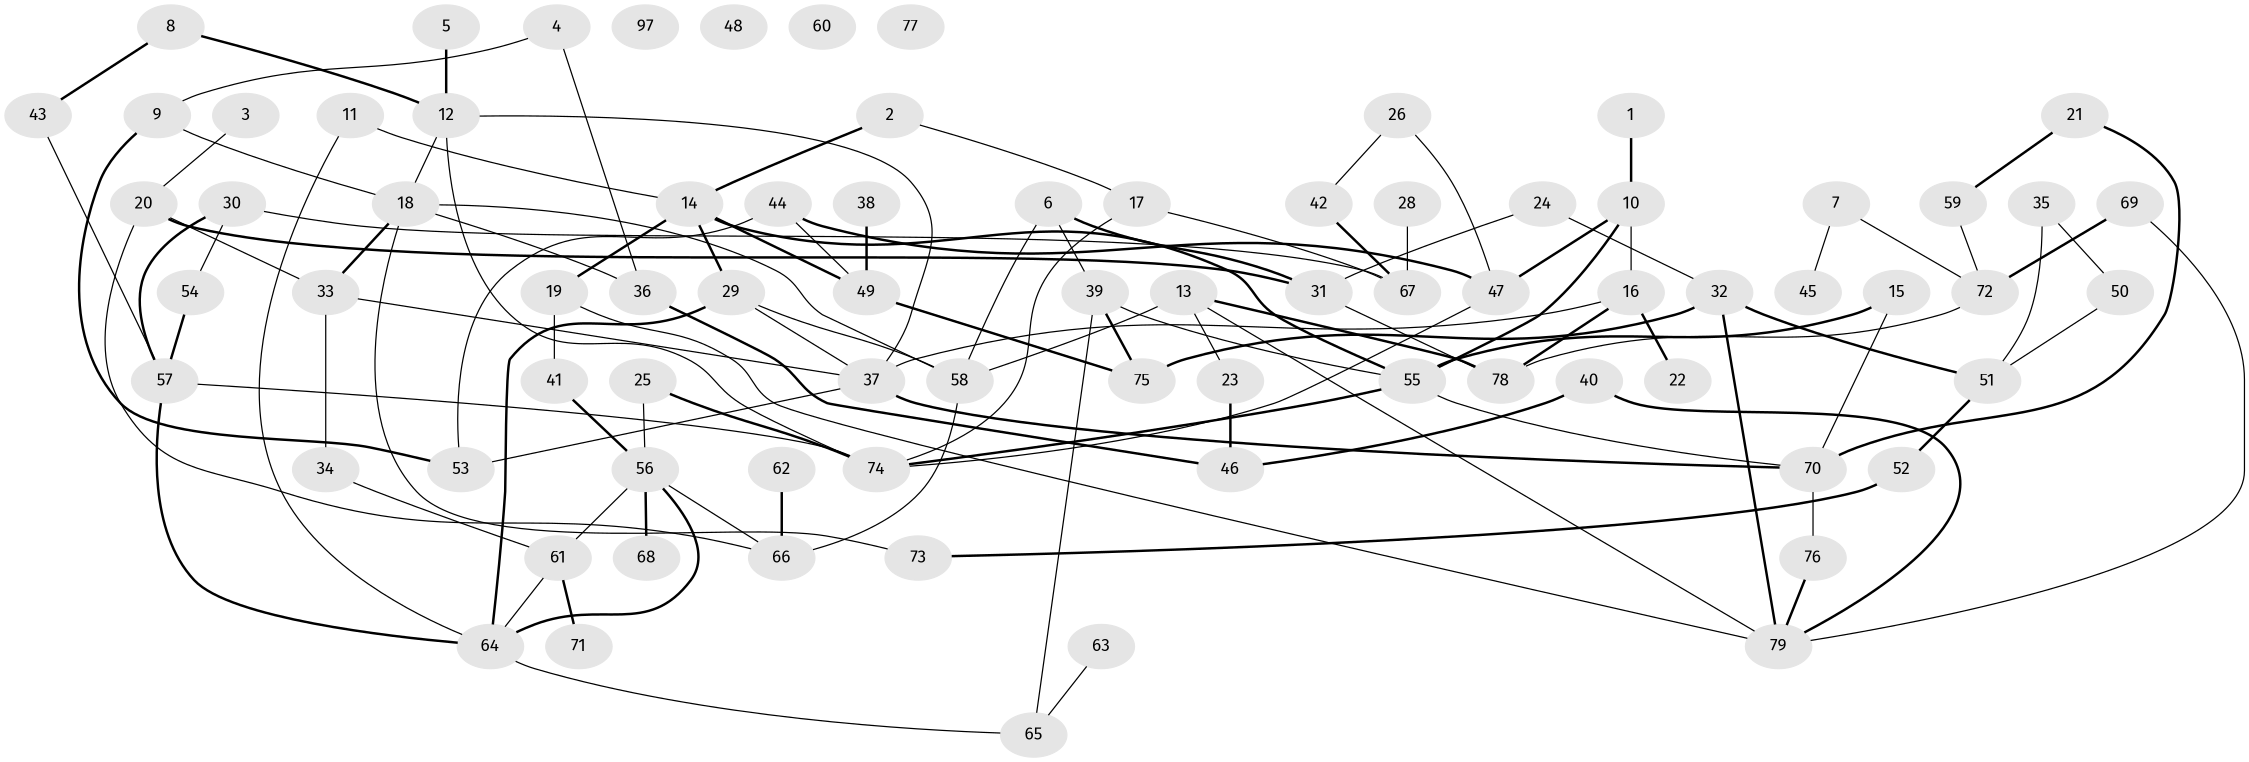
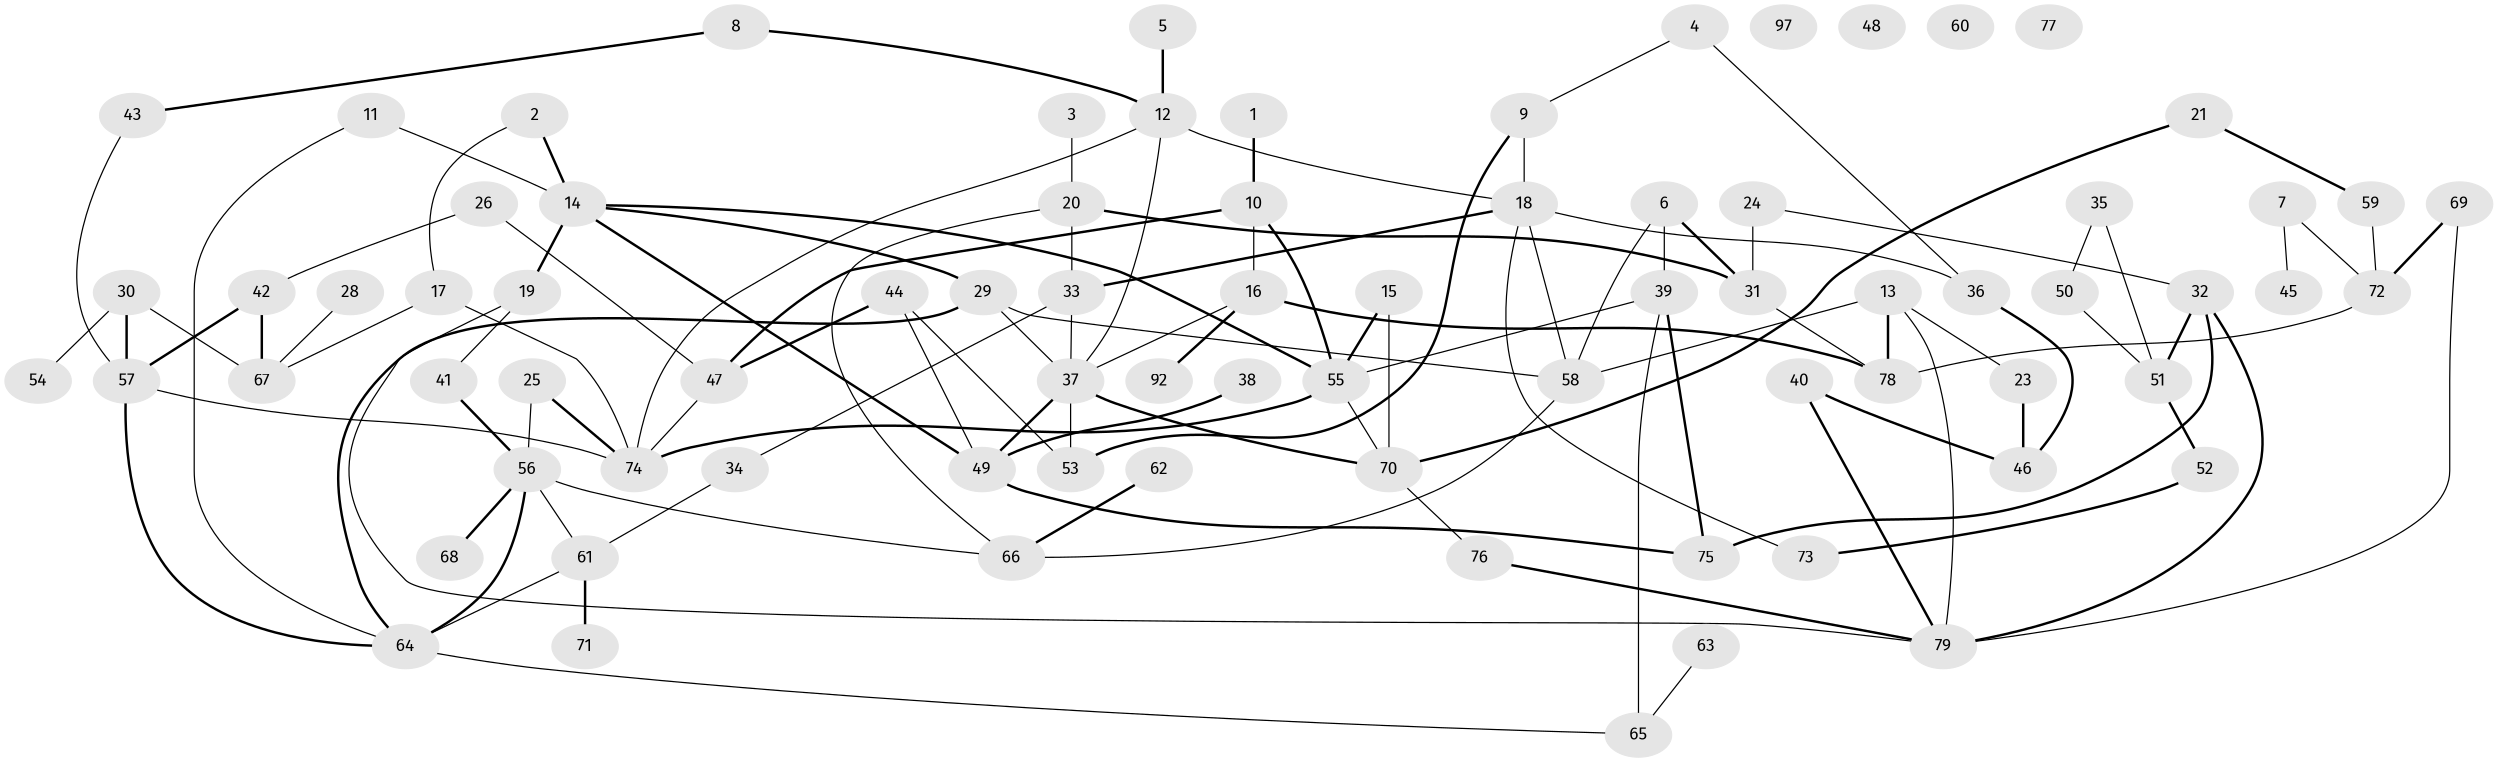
  graph {
    fontname="Fira Sans"
    node [color=gray90 fontname="Fira Sans" style=filled]
    edge [fontname="Fira Sans" style=solid]
    1
    10
    16
    47
    55
    2
    14
    17
    19
    29
    49
    74
    67
    3
    20
    31
    33
    66
    4
    9
    36
    18
    53
    46
    5
    12
    37
    6
    39
    58
    78
    75
    65
    7
    45
    72
    8
    43
    57
    73
-   22
+   22 [label=92]
    70
    11
    64
    13
    23
    79
    41
    15
    34
    56
    21
    59
    76
    24
    32
    51
    25
    61
    68
    26
    42
    n63 [label=97]
    28
    30
    54
    52
    71
    35
    50
    38
    40
    44
    48
    60
    62
    63
    69
    77
    1 -- 10 [style=bold]
    10 -- 16
    10 -- 47 [style=bold]
    10 -- 55 [style=bold]
    16 -- 37
    16 -- 78 [style=bold]
    16 -- 22 [style=bold]
    47 -- 74
    55 -- 74 [style=bold]
    55 -- 70
    2 -- 14 [style=bold]
    2 -- 17
    14 -- 55 [style=bold]
    14 -- 19 [style=bold]
    14 -- 29 [style=bold]
    14 -- 49 [style=bold]
    17 -- 74
    17 -- 67
    19 -- 79
    19 -- 41
    29 -- 37
    29 -- 58
    29 -- 64 [style=bold]
    49 -- 75 [style=bold]
    3 -- 20
    20 -- 31 [style=bold]
    20 -- 33
    20 -- 66
    31 -- 78
    33 -- 37
    33 -- 34
    4 -- 9
    4 -- 36
    9 -- 18
    9 -- 53 [style=bold]
    36 -- 46 [style=bold]
    18 -- 33 [style=bold]
    18 -- 36
    18 -- 58
    18 -- 73
    5 -- 12 [style=bold]
    12 -- 74
    12 -- 18
    12 -- 37
+   37 -- 49 [style=bold]
    37 -- 53
    37 -- 70 [style=bold]
    6 -- 31 [style=bold]
    6 -- 39
    6 -- 58
    39 -- 55
    39 -- 75 [style=bold]
    39 -- 65
    58 -- 66
    7 -- 45
    7 -- 72
    72 -- 78
    8 -- 12 [style=bold]
    8 -- 43 [style=bold]
    43 -- 57
    57 -- 74
    57 -- 64 [style=bold]
    70 -- 76
    11 -- 14
    11 -- 64
    64 -- 65
    13 -- 58
    13 -- 78 [style=bold]
    13 -- 23
    13 -- 79
    23 -- 46 [style=bold]
    41 -- 56 [style=bold]
    15 -- 55 [style=bold]
    15 -- 70
    34 -- 61
    56 -- 66
    56 -- 64 [style=bold]
    56 -- 61
    56 -- 68 [style=bold]
    21 -- 70 [style=bold]
    21 -- 59 [style=bold]
    59 -- 72
    76 -- 79 [style=bold]
    24 -- 31
    24 -- 32
    32 -- 75 [style=bold]
    32 -- 79 [style=bold]
    32 -- 51 [style=bold]
    51 -- 52 [style=bold]
    25 -- 74 [style=bold]
    25 -- 56
    61 -- 64
    61 -- 71 [style=bold]
    26 -- 47
    26 -- 42
    42 -- 67 [style=bold]
    28 -- 67
    30 -- 67
    30 -- 57 [style=bold]
    30 -- 54
-   54 -- 57 [style=bold]
+   42 -- 57 [style=bold]
    52 -- 73 [style=bold]
    35 -- 51
    35 -- 50
    50 -- 51
    38 -- 49 [style=bold]
    40 -- 46 [style=bold]
    40 -- 79 [style=bold]
    44 -- 47 [style=bold]
    44 -- 49
    44 -- 53
    62 -- 66 [style=bold]
    63 -- 65
    69 -- 72 [style=bold]
    69 -- 79
  }
